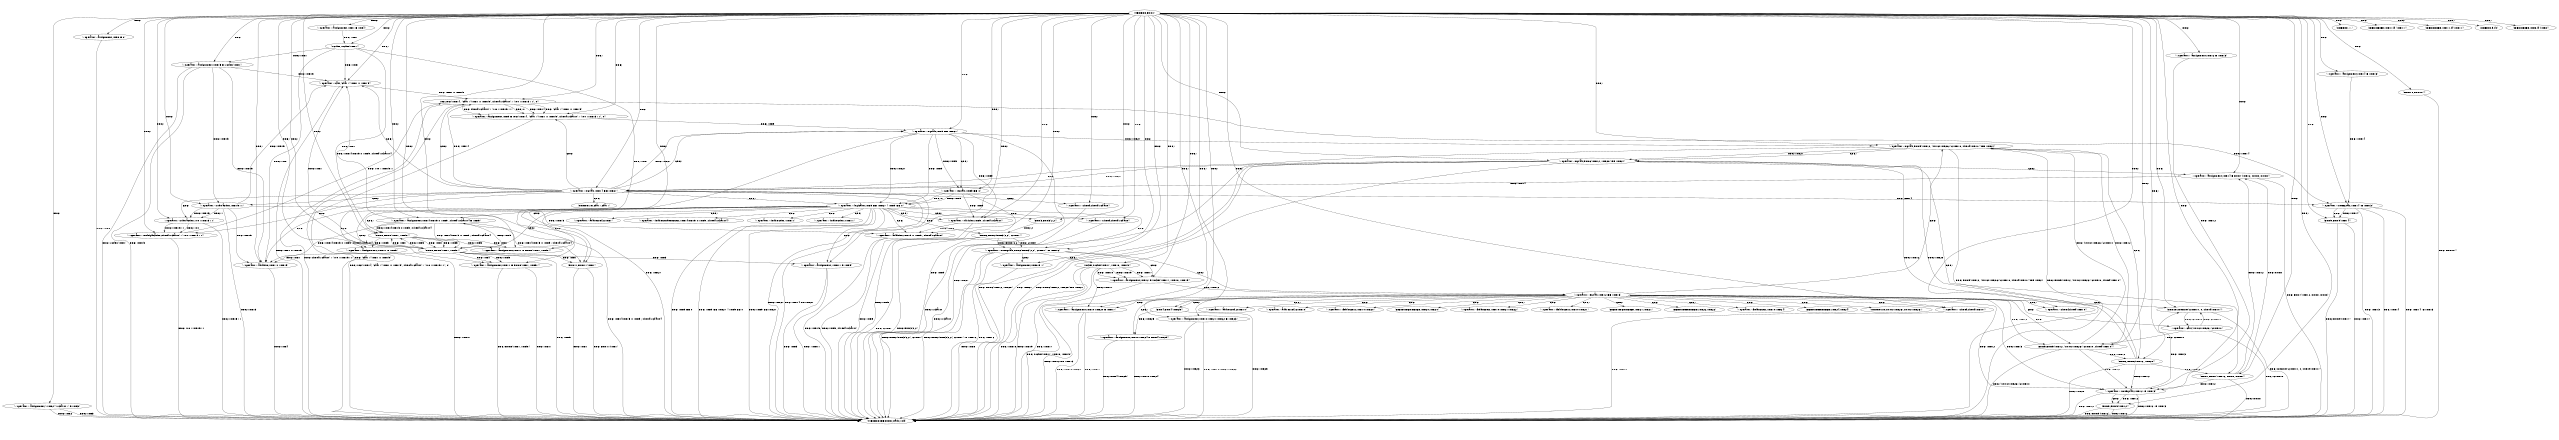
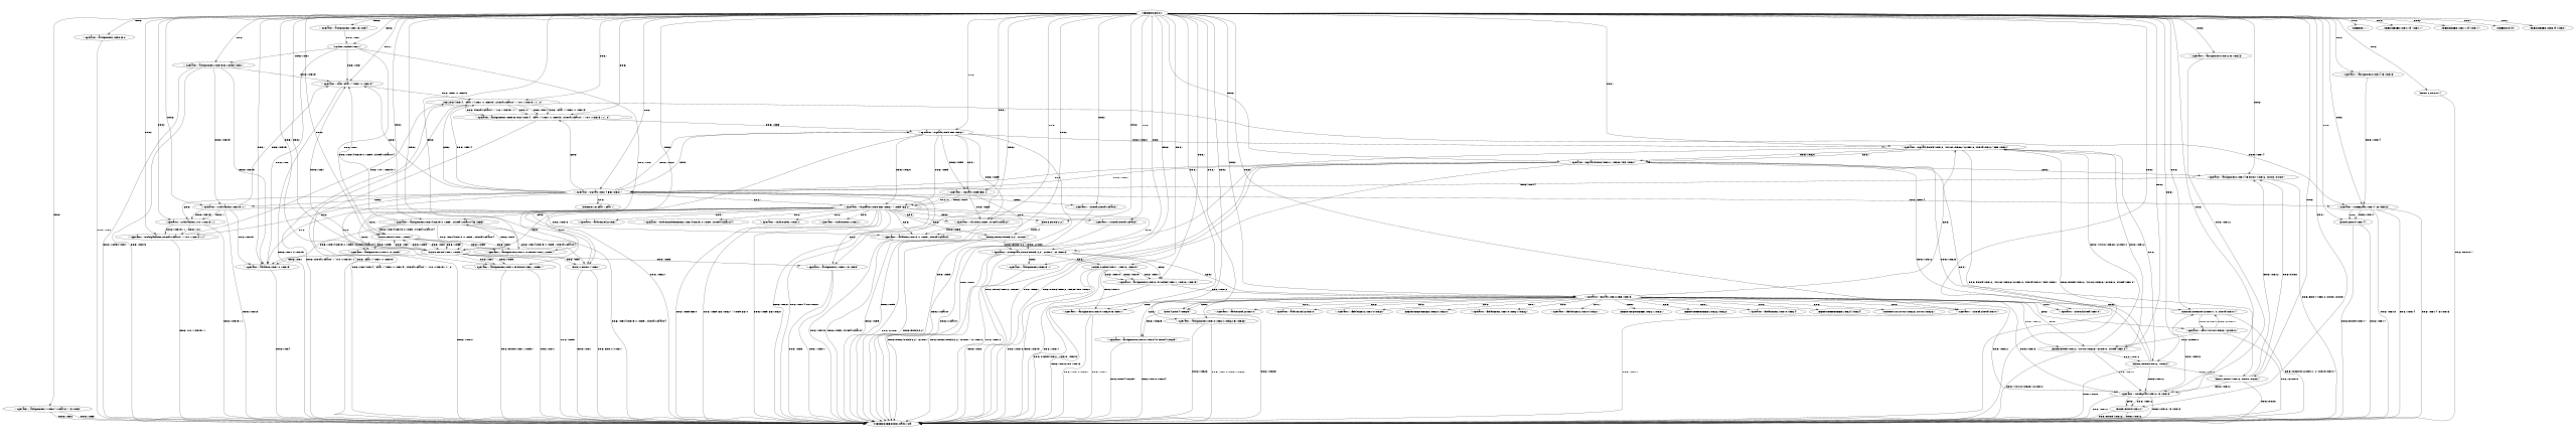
  digraph {
    n1 [label="(METHOD,FUN1)"]
    n2 [label="(<operator>.assignment,(*VAR2) (wchar_t *) = VAR3)"]
    n3 [label="(LITERAL,\"\",)"]
    n4 [label="(<operator>.assignment,VAR1 = VAR4)"]
    n5 [label="(<operator>.assignment,VAR8 = 0)"]
    n6 [label="(<operator>.assignment,VAR12 = VAR13)"]
    n7 [label="(<operator>.assignment,VAR14 = VAR13)"]
    n8 [label="(<operator>.assignment,VAR15 = wcslen(VAR1))"]
    n9 [label="(wcslen,wcslen(VAR1))"]
    n10 [label="(<operator>.notEquals,FUN2(FUN3(2,2), &VAR7) != VAR16)"]
    n11 [label="(FUN3,FUN3(2,2))"]
    n12 [label="(<operator>.assignment,VAR8 = 1)"]
    n13 [label="(<operator>.assignment,VAR12 = socket(VAR17, VAR18, VAR19))"]
    n14 [label="(socket,socket(VAR17, VAR18, VAR19))"]
    n15 [label="(<operator>.equals,VAR12 == VAR13)"]
    n16 [label="(memset,memset(&VAR10, 0, sizeof(VAR10)))"]
    n17 [label="(<operator>.sizeOf,sizeof(VAR10))"]
    n18 [label="(<operator>.assignment,VAR10.VAR20 = VAR17)"]
    n19 [label="(<operator>.assignment,VAR10.VAR21.VAR22 = VAR23)"]
    n20 [label="(FUN4,FUN4(VAR25))"]
    n21 [label="(<operator>.equals,FUN5(VAR12, (struct VAR26*)&VAR10, sizeof(VAR10)) == VAR27)"]
    n22 [label="(FUN5,FUN5(VAR12, (struct VAR26*)&VAR10, sizeof(VAR10)))"]
    n23 [label="(<operator>.sizeOf,sizeof(VAR10))"]
    n24 [label="(<operator>.equals,FUN6(VAR12, VAR28) == VAR27)"]
    n25 [label="(FUN6,FUN6(VAR12, VAR28))"]
    n26 [label="(<operator>.assignment,VAR14 = FUN7(VAR12, NULL, NULL))"]
    n27 [label="(FUN7,FUN7(VAR12, NULL, NULL))"]
    n28 [label="(<operator>.equals,VAR14 == VAR27)"]
    n29 [label="(<operator>.assignment,VAR9 = recv(VAR14, (char *)(VAR1 + VAR15), sizeof(wchar_t) * (100 - VAR15 - 1), 0))"]
    n30 [label="(recv,recv(VAR14, (char *)(VAR1 + VAR15), sizeof(wchar_t) * (100 - VAR15 - 1), 0))"]
    n31 [label="(<operator>.cast,(char *)(VAR1 + VAR15))"]
    n32 [label="(<operator>.addition,VAR1 + VAR15)"]
    n33 [label="(<operator>.multiplication,sizeof(wchar_t) * (100 - VAR15 - 1))"]
    n34 [label="(<operator>.sizeOf,sizeof(wchar_t))"]
    n35 [label="(<operator>.subtraction,100 - VAR15 - 1)"]
    n36 [label="(<operator>.subtraction,VAR15 - 1)"]
    n37 [label="(<operator>.equals,VAR9 == VAR27)"]
    n38 [label="(<operator>.equals,VAR9 == 0)"]
    n39 [label="(<operator>.assignment,VAR1[VAR15 + VAR9 / sizeof(wchar_t)] = VAR5)"]
    n40 [label="(<operator>.addition,VAR15 + VAR9 / sizeof(wchar_t))"]
    n41 [label="(<operator>.division,VAR9 / sizeof(wchar_t))"]
    n42 [label="(<operator>.sizeOf,sizeof(wchar_t))"]
    n43 [label="(<operator>.assignment,VAR11 = FUN8(VAR1, VAR5''))"]
    n44 [label="(FUN8,FUN8(VAR1, VAR5''))"]
    n45 [label="(IDENTIFIER,VAR11,if (VAR11))"]
    n46 [label="(<operator>.assignment,*VAR11 = VAR5)"]
    n47 [label="(<operator>.assignment,VAR11 = FUN8(VAR1, VAR5''))"]
    n48 [label="(FUN8,FUN8(VAR1, VAR5''))"]
    n49 [label="(IDENTIFIER,VAR11,if (VAR11))"]
    n50 [label="(<operator>.assignment,*VAR11 = VAR5)"]
    n51 [label="(LITERAL,9,do)"]
    n52 [label="(<operator>.notEquals,VAR12 != VAR13)"]
    n53 [label="(FUN9,FUN9(VAR12))"]
    n54 [label="(<operator>.notEquals,VAR14 != VAR13)"]
    n55 [label="(FUN9,FUN9(VAR14))"]
    n56 [label="(IDENTIFIER,VAR8,if (VAR8))"]
    n57 [label="(FUN10,FUN10())"]
    n58 [label="(FUN11,FUN11(VAR1))"]
    n59 [label="(METHOD_RETURN,static void)"]
    n60 [label="(FUN2,FUN2(FUN3(2,2), &VAR7))"]
    n61 [label="(<operator>.assignment,VAR10.VAR24 = FUN4(VAR25))"]
    n62 [label="(<operator>.cast,(struct VAR26*)&VAR10)"]
    n63 [label="(<operator>.addressOf,&VAR10)"]
    n64 [label="(<operator>.fieldAccess,VAR10.VAR20)"]
    n65 [label="(FIELD_IDENTIFIER,VAR20,VAR20)"]
    n66 [label="(<operator>.fieldAccess,VAR10.VAR21.VAR22)"]
    n67 [label="(<operator>.fieldAccess,VAR10.VAR21)"]
    n68 [label="(FIELD_IDENTIFIER,VAR21,VAR21)"]
    n69 [label="(FIELD_IDENTIFIER,VAR22,VAR22)"]
    n70 [label="(<operator>.fieldAccess,VAR10.VAR24)"]
    n71 [label="(FIELD_IDENTIFIER,VAR24,VAR24)"]
    n72 [label="(UNKNOWN,struct VAR26*,struct VAR26*)"]
    n73 [label="(<operator>.addressOf,&VAR10)"]
    n74 [label="(<operator>.logicalOr,VAR9 == VAR27 || VAR9 == 0)"]
    n75 [label="(UNKNOWN,char *,char *)"]
    n76 [label="(<operator>.addressOf,&VAR7)"]
    n77 [label="(<operator>.indirectIndexAccess,VAR1[VAR15 + VAR9 / sizeof(wchar_t)])"]
    n78 [label="(<operator>.indirection,*VAR11)"]
    n79 [label="(<operator>.indirection,*VAR11)"]
    n1 -> n2 [label="DDG: "]
    n1 -> n3 [label="DDG: "]
    n1 -> n4 [label="DDG: "]
    n1 -> n5 [label="DDG: "]
    n1 -> n6 [label="DDG: "]
    n1 -> n7 [label="DDG: "]
    n1 -> n8 [label="DDG: "]
    n1 -> n9 [label="DDG: "]
    n1 -> n10 [label="DDG: "]
    n1 -> n11 [label="DDG: "]
    n1 -> n12 [label="DDG: "]
    n1 -> n13 [label="DDG: "]
    n1 -> n14 [label="DDG: "]
+   n1 -> n15 [label="DDG: "]
    n1 -> n16 [label="DDG: "]
    n1 -> n17 [label="DDG: "]
    n1 -> n18 [label="DDG: "]
    n1 -> n19 [label="DDG: "]
    n1 -> n20 [label="DDG: "]
    n1 -> n21 [label="DDG: "]
    n1 -> n22 [label="DDG: "]
    n1 -> n23 [label="DDG: "]
    n1 -> n24 [label="DDG: "]
    n1 -> n25 [label="DDG: "]
    n1 -> n26 [label="DDG: "]
    n1 -> n27 [label="DDG: "]
    n1 -> n28 [label="DDG: "]
    n1 -> n29 [label="DDG: "]
    n1 -> n30 [label="DDG: "]
    n1 -> n31 [label="DDG: "]
    n1 -> n32 [label="DDG: "]
    n1 -> n33 [label="DDG: "]
    n1 -> n34 [label="DDG: "]
    n1 -> n35 [label="DDG: "]
    n1 -> n36 [label="DDG: "]
    n1 -> n37 [label="DDG: "]
    n1 -> n38 [label="DDG: "]
    n1 -> n39 [label="DDG: "]
    n1 -> n40 [label="DDG: "]
    n1 -> n41 [label="DDG: "]
    n1 -> n42 [label="DDG: "]
    n1 -> n43 [label="DDG: "]
    n1 -> n44 [label="DDG: "]
    n1 -> n45 [label="DDG: "]
    n1 -> n46 [label="DDG: "]
    n1 -> n47 [label="DDG: "]
    n1 -> n48 [label="DDG: "]
    n1 -> n49 [label="DDG: "]
    n1 -> n50 [label="DDG: "]
    n1 -> n51 [label="DDG: "]
    n1 -> n52 [label="DDG: "]
    n1 -> n53 [label="DDG: "]
    n1 -> n54 [label="DDG: "]
    n1 -> n55 [label="DDG: "]
    n1 -> n56 [label="DDG: "]
    n1 -> n57 [label="DDG: "]
    n1 -> n58 [label="DDG: "]
    n2 -> n59 [label="DDG: VAR2"]
    n2 -> n59 [label="DDG: VAR3"]
    n4 -> n9 [label="DDG: VAR1"]
    n5 -> n59 [label="DDG: VAR8"]
    n6 -> n52 [label="DDG: VAR12"]
    n7 -> n54 [label="DDG: VAR14"]
    n8 -> n31 [label="DDG: VAR15"]
    n8 -> n32 [label="DDG: VAR15"]
    n8 -> n36 [label="DDG: VAR15"]
    n8 -> n59 [label="DDG: VAR15"]
    n8 -> n59 [label="DDG: wcslen(VAR1)"]
    n9 -> n8 [label="DDG: VAR1"]
    n9 -> n31 [label="DDG: VAR1"]
    n9 -> n32 [label="DDG: VAR1"]
    n9 -> n44 [label="DDG: VAR1"]
    n9 -> n58 [label="DDG: VAR1"]
    n10 -> n12 [label="CDG: "]
    n10 -> n13 [label="CDG: "]
    n10 -> n14 [label="CDG: "]
    n10 -> n15 [label="CDG: "]
    n10 -> n59 [label="DDG: FUN2(FUN3(2,2), &VAR7) != VAR16"]
    n10 -> n59 [label="DDG: VAR16"]
    n10 -> n59 [label="DDG: FUN2(FUN3(2,2), &VAR7)"]
    n11 -> n60 [label="DDG: 2"]
    n12 -> n59 [label="DDG: VAR8"]
    n13 -> n15 [label="DDG: VAR12"]
    n13 -> n59 [label="DDG: socket(VAR17, VAR18, VAR19)"]
    n14 -> n13 [label="DDG: VAR17"]
    n14 -> n13 [label="DDG: VAR18"]
    n14 -> n13 [label="DDG: VAR19"]
    n14 -> n18 [label="DDG: VAR17"]
    n14 -> n59 [label="DDG: VAR18"]
    n14 -> n59 [label="DDG: VAR19"]
    n14 -> n59 [label="DDG: VAR17"]
    n15 -> n16 [label="CDG: "]
    n15 -> n17 [label="CDG: "]
    n15 -> n18 [label="CDG: "]
    n15 -> n19 [label="CDG: "]
    n15 -> n20 [label="CDG: "]
    n15 -> n21 [label="CDG: "]
    n15 -> n22 [label="DDG: VAR12"]
    n15 -> n22 [label="CDG: "]
    n15 -> n23 [label="CDG: "]
    n15 -> n52 [label="DDG: VAR12"]
    n15 -> n52 [label="DDG: VAR13"]
    n15 -> n59 [label="DDG: VAR12 == VAR13"]
    n15 -> n61 [label="CDG: "]
    n15 -> n62 [label="CDG: "]
    n15 -> n63 [label="CDG: "]
    n15 -> n64 [label="CDG: "]
    n15 -> n65 [label="CDG: "]
    n15 -> n66 [label="CDG: "]
    n15 -> n67 [label="CDG: "]
    n15 -> n68 [label="CDG: "]
    n15 -> n69 [label="CDG: "]
    n15 -> n70 [label="CDG: "]
    n15 -> n71 [label="CDG: "]
    n15 -> n72 [label="CDG: "]
    n15 -> n73 [label="CDG: "]
    n16 -> n59 [label="DDG: memset(&VAR10, 0, sizeof(VAR10))"]
    n16 -> n62 [label="DDG: &VAR10"]
    n18 -> n59 [label="DDG: VAR10.VAR20"]
    n18 -> n59 [label="DDG: VAR17"]
    n19 -> n59 [label="DDG: VAR23"]
    n19 -> n59 [label="DDG: VAR10.VAR21.VAR22"]
    n20 -> n59 [label="DDG: VAR25"]
    n20 -> n61 [label="DDG: VAR25"]
    n21 -> n24 [label="DDG: VAR27"]
    n21 -> n24 [label="CDG: "]
    n21 -> n25 [label="CDG: "]
    n21 -> n59 [label="DDG: FUN5(VAR12, (struct VAR26*)&VAR10, sizeof(VAR10)) == VAR27"]
    n21 -> n59 [label="DDG: FUN5(VAR12, (struct VAR26*)&VAR10, sizeof(VAR10))"]
    n21 -> n59 [label="DDG: VAR27"]
    n22 -> n21 [label="DDG: VAR12"]
    n22 -> n21 [label="DDG: (struct VAR26*)&VAR10"]
    n22 -> n25 [label="DDG: VAR12"]
    n22 -> n52 [label="DDG: VAR12"]
    n22 -> n59 [label="DDG: (struct VAR26*)&VAR10"]
    n23 -> n59 [label="DDG: VAR10"]
    n24 -> n26 [label="CDG: "]
    n24 -> n27 [label="CDG: "]
    n24 -> n28 [label="DDG: VAR27"]
    n24 -> n28 [label="CDG: "]
    n24 -> n59 [label="DDG: FUN6(VAR12, VAR28)"]
    n24 -> n59 [label="DDG: VAR27"]
    n24 -> n59 [label="DDG: FUN6(VAR12, VAR28) == VAR27"]
    n25 -> n24 [label="DDG: VAR12"]
    n25 -> n24 [label="DDG: VAR28"]
    n25 -> n27 [label="DDG: VAR12"]
    n25 -> n52 [label="DDG: VAR12"]
    n25 -> n59 [label="DDG: VAR28"]
    n26 -> n28 [label="DDG: VAR14"]
    n26 -> n59 [label="DDG: FUN7(VAR12, NULL, NULL)"]
    n27 -> n26 [label="DDG: VAR12"]
    n27 -> n26 [label="DDG: NULL"]
    n27 -> n52 [label="DDG: VAR12"]
    n27 -> n59 [label="DDG: NULL"]
    n28 -> n29 [label="CDG: "]
    n28 -> n30 [label="DDG: VAR14"]
    n28 -> n30 [label="CDG: "]
    n28 -> n31 [label="CDG: "]
    n28 -> n32 [label="CDG: "]
    n28 -> n33 [label="CDG: "]
    n28 -> n34 [label="CDG: "]
    n28 -> n35 [label="CDG: "]
    n28 -> n36 [label="CDG: "]
    n28 -> n37 [label="DDG: VAR27"]
    n28 -> n37 [label="CDG: "]
    n28 -> n54 [label="DDG: VAR14"]
    n28 -> n59 [label="DDG: VAR14 == VAR27"]
    n28 -> n59 [label="DDG: VAR27"]
    n28 -> n74 [label="CDG: "]
    n28 -> n75 [label="CDG: "]
    n29 -> n37 [label="DDG: VAR9"]
    n29 -> n59 [label="DDG: recv(VAR14, (char *)(VAR1 + VAR15), sizeof(wchar_t) * (100 - VAR15 - 1), 0)"]
    n30 -> n29 [label="DDG: VAR14"]
    n30 -> n29 [label="DDG: (char *)(VAR1 + VAR15)"]
    n30 -> n29 [label="DDG: sizeof(wchar_t) * (100 - VAR15 - 1)"]
    n30 -> n29 [label="DDG: 0"]
    n30 -> n54 [label="DDG: VAR14"]
    n30 -> n59 [label="DDG: sizeof(wchar_t) * (100 - VAR15 - 1)"]
    n30 -> n59 [label="DDG: (char *)(VAR1 + VAR15)"]
    n31 -> n30 [label="DDG: VAR1 + VAR15"]
    n31 -> n59 [label="DDG: VAR1 + VAR15"]
    n32 -> n59 [label="DDG: VAR4"]
    n33 -> n30 [label="DDG: 100 - VAR15 - 1"]
    n33 -> n59 [label="DDG: 100 - VAR15 - 1"]
    n34 -> n59 [label="DDG: wchar_t"]
    n35 -> n33 [label="DDG: 100"]
    n35 -> n33 [label="DDG: VAR15 - 1"]
    n35 -> n59 [label="DDG: VAR15 - 1"]
    n36 -> n31 [label="DDG: VAR15"]
    n36 -> n32 [label="DDG: VAR15"]
    n36 -> n35 [label="DDG: VAR15"]
    n36 -> n35 [label="DDG: 1"]
    n36 -> n40 [label="DDG: VAR15"]
    n36 -> n59 [label="DDG: VAR15"]
    n37 -> n21 [label="DDG: VAR27"]
    n37 -> n38 [label="DDG: VAR9"]
    n37 -> n38 [label="CDG: "]
    n37 -> n41 [label="DDG: VAR9"]
    n37 -> n59 [label="DDG: VAR9"]
    n37 -> n59 [label="DDG: VAR27"]
    n37 -> n74 [label="DDG: VAR9"]
    n37 -> n74 [label="DDG: VAR27"]
    n38 -> n41 [label="DDG: VAR9"]
    n38 -> n59 [label="DDG: VAR9"]
    n38 -> n74 [label="DDG: VAR9"]
    n38 -> n74 [label="DDG: 0"]
    n39 -> n31 [label="DDG: VAR1[VAR15 + VAR9 / sizeof(wchar_t)]"]
    n39 -> n32 [label="DDG: VAR1[VAR15 + VAR9 / sizeof(wchar_t)]"]
    n39 -> n44 [label="DDG: VAR1[VAR15 + VAR9 / sizeof(wchar_t)]"]
    n39 -> n48 [label="DDG: VAR1[VAR15 + VAR9 / sizeof(wchar_t)]"]
    n39 -> n58 [label="DDG: VAR1[VAR15 + VAR9 / sizeof(wchar_t)]"]
    n39 -> n59 [label="DDG: VAR1[VAR15 + VAR9 / sizeof(wchar_t)]"]
    n40 -> n59 [label="DDG: VAR9 / sizeof(wchar_t)"]
    n40 -> n59 [label="DDG: VAR15"]
-   n41 -> n40 [label="DDG: VAR8"]
+   n41 -> n40 [label="DDG: VAR9"]
    n41 -> n59 [label="DDG: VAR9"]
    n42 -> n59 [label="DDG: wchar_t"]
    n44 -> n43 [label="DDG: VAR1"]
    n44 -> n43 [label="DDG: VAR5"]
    n44 -> n46 [label="DDG: VAR5"]
    n44 -> n48 [label="DDG: VAR1"]
    n44 -> n48 [label="DDG: VAR5"]
    n46 -> n59 [label="DDG: *VAR11"]
    n47 -> n59 [label="DDG: VAR11"]
    n47 -> n59 [label="DDG: FUN8(VAR1, VAR5'')"]
    n48 -> n31 [label="DDG: VAR1"]
    n48 -> n32 [label="DDG: VAR1"]
    n48 -> n39 [label="DDG: VAR5"]
    n48 -> n44 [label="DDG: VAR1"]
    n48 -> n44 [label="DDG: VAR5"]
    n48 -> n47 [label="DDG: VAR1"]
    n48 -> n47 [label="DDG: VAR5"]
    n48 -> n50 [label="DDG: VAR5"]
    n48 -> n58 [label="DDG: VAR1"]
    n48 -> n59 [label="DDG: VAR5"]
    n50 -> n59 [label="DDG: *VAR11"]
    n50 -> n59 [label="DDG: VAR5"]
    n52 -> n16 [label="DDG: VAR13"]
    n52 -> n53 [label="DDG: VAR12"]
    n52 -> n53 [label="CDG: "]
    n52 -> n59 [label="DDG: VAR12 != VAR13"]
    n52 -> n59 [label="DDG: VAR12"]
    n53 -> n59 [label="DDG: FUN9(VAR12)"]
    n53 -> n59 [label="DDG: VAR12"]
    n54 -> n55 [label="DDG: VAR14"]
    n54 -> n55 [label="CDG: "]
    n54 -> n59 [label="DDG: VAR13"]
    n54 -> n59 [label="DDG: VAR14"]
    n54 -> n59 [label="DDG: VAR14 != VAR13"]
    n55 -> n59 [label="DDG: VAR14"]
    n55 -> n59 [label="DDG: FUN9(VAR14)"]
    n57 -> n59 [label="DDG: FUN10()"]
    n58 -> n59 [label="DDG: FUN11(VAR1)"]
    n58 -> n59 [label="DDG: VAR1"]
    n60 -> n10 [label="DDG: FUN3(2,2)"]
    n60 -> n10 [label="DDG: &VAR7"]
    n60 -> n59 [label="DDG: &VAR7"]
    n60 -> n59 [label="DDG: FUN3(2,2)"]
    n61 -> n59 [label="DDG: VAR10.VAR24"]
    n61 -> n59 [label="DDG: FUN4(VAR25)"]
    n62 -> n16 [label="DDG: &VAR10"]
    n62 -> n22 [label="DDG: &VAR10"]
    n62 -> n59 [label="DDG: &VAR10"]
    n74 -> n10 [label="CDG: "]
    n74 -> n11 [label="CDG: "]
    n74 -> n39 [label="CDG: "]
    n74 -> n40 [label="CDG: "]
    n74 -> n41 [label="CDG: "]
    n74 -> n42 [label="CDG: "]
    n74 -> n43 [label="CDG: "]
    n74 -> n44 [label="CDG: "]
    n74 -> n46 [label="CDG: "]
    n74 -> n47 [label="CDG: "]
    n74 -> n48 [label="CDG: "]
    n74 -> n50 [label="CDG: "]
    n74 -> n59 [label="DDG: VAR9 == VAR27 || VAR9 == 0"]
    n74 -> n59 [label="DDG: VAR9 == VAR27"]
    n74 -> n59 [label="DDG: VAR9 == 0"]
    n74 -> n60 [label="CDG: "]
    n74 -> n76 [label="CDG: "]
    n74 -> n77 [label="CDG: "]
    n74 -> n78 [label="CDG: "]
    n74 -> n79 [label="CDG: "]
  }
